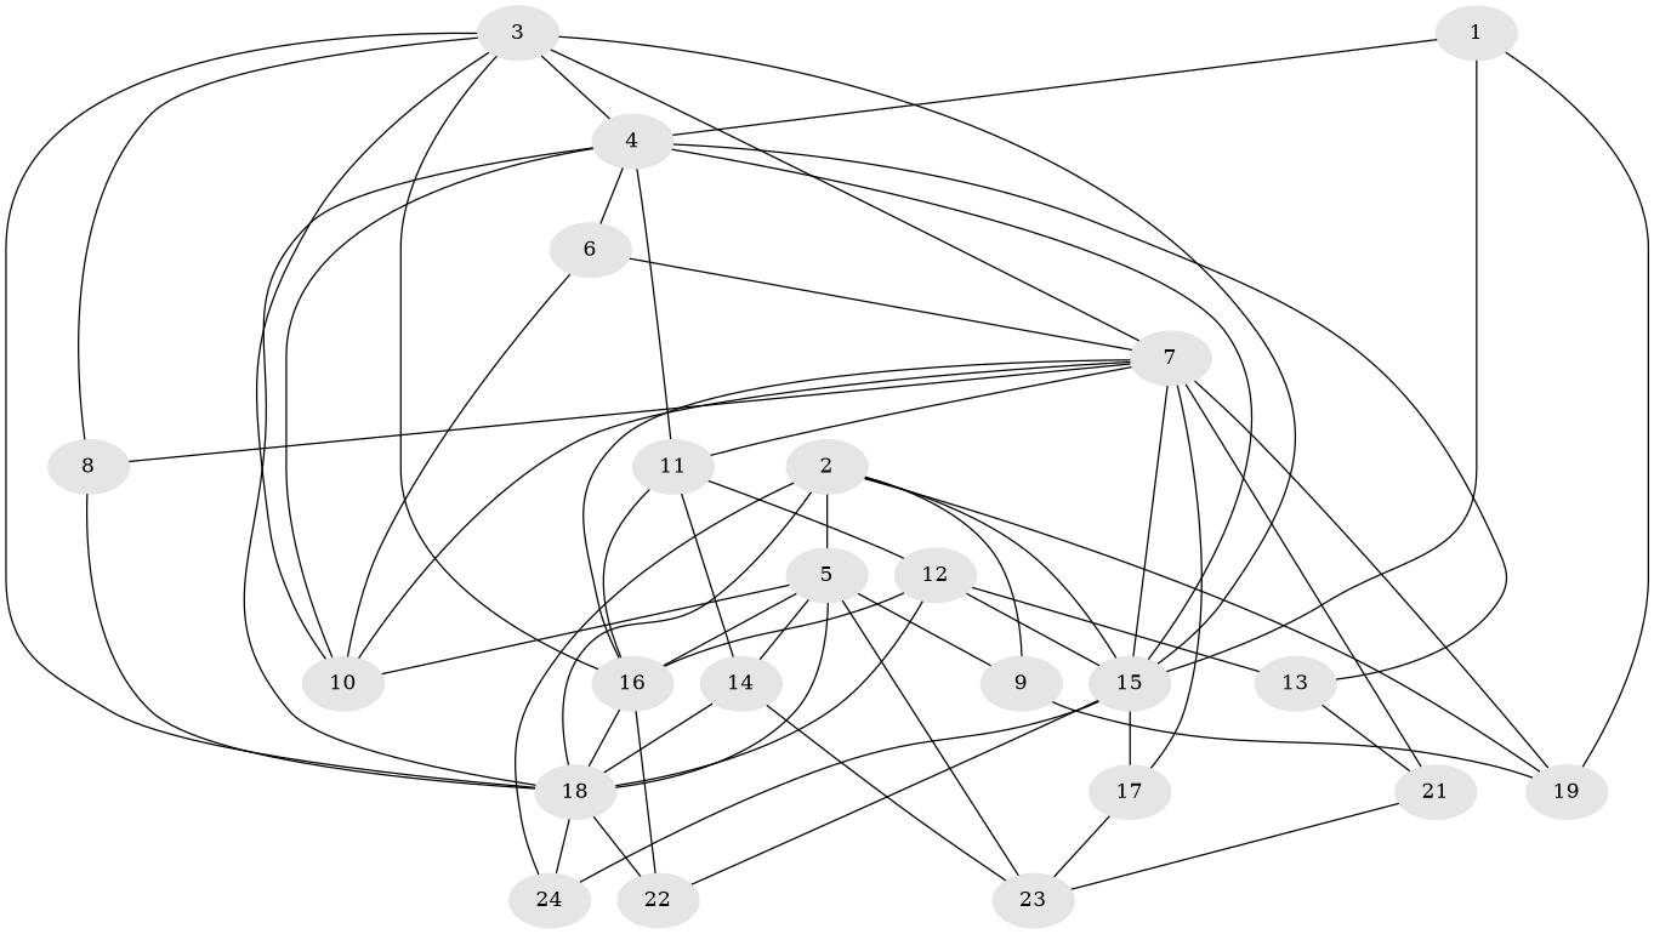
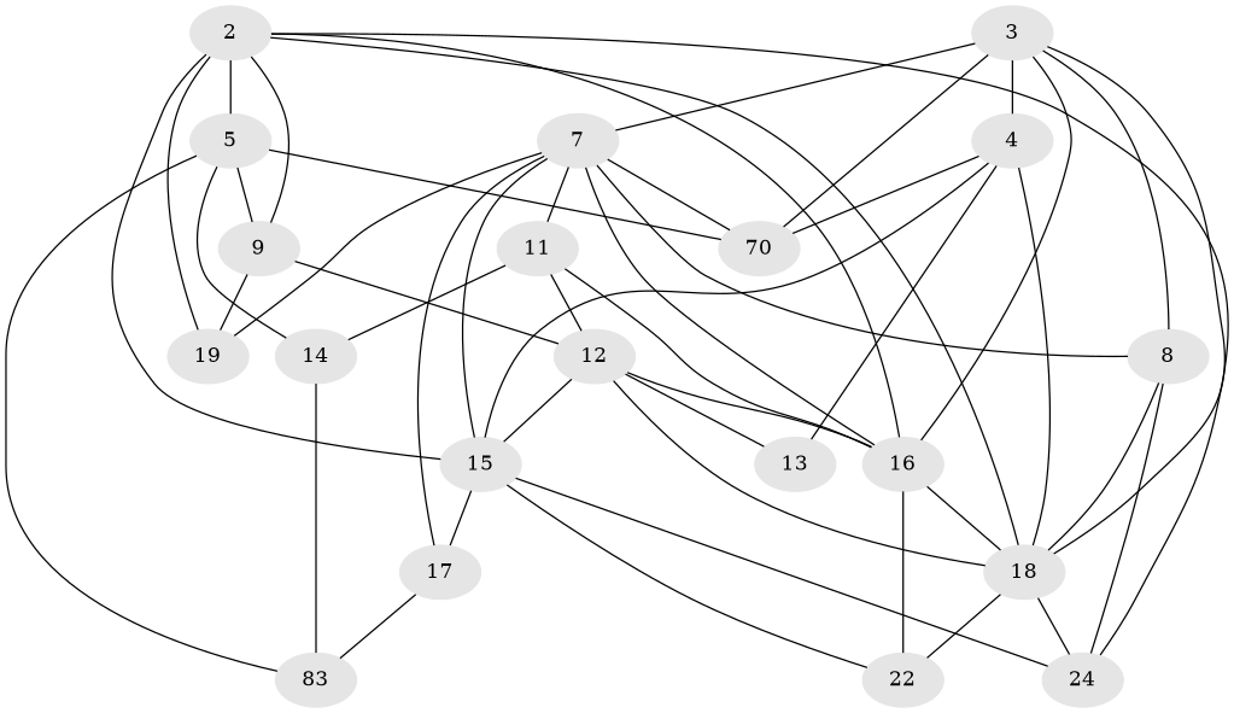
  graph {
    node [color=gray90 style=filled]
    edge [weight=1.0]
-   1
    4
    15
    19
    11
    18
-   10
-   6
+   10 [label=70]
    13
    24
    17
    22
    2
    5
    9
    16
    14
-   23
+   23 [label=83]
    12
    3
    7
    8
-   21
-   1 -- 4
-   1 -- 15 [weight=2.0]
-   1 -- 19
    4 -- 15
-   4 -- 11
    4 -- 18
    4 -- 10
-   4 -- 6
    4 -- 13 [weight=2.0]
    15 -- 24
    15 -- 17 [weight=2.0]
    15 -- 22
    11 -- 16
    11 -- 14
    11 -- 12
    18 -- 24
    18 -- 22
-   6 -- 10
-   6 -- 7
-   13 -- 21
    17 -- 23
    2 -- 15 [weight=2.0]
    2 -- 19
    2 -- 18 [weight=2.0]
    2 -- 24
    2 -- 5 [weight=3.0]
    2 -- 9
-   5 -- 16
-   5 -- 18
+   2 -- 16
    5 -- 10
    5 -- 9
    5 -- 14
    5 -- 23
    9 -- 19
+   9 -- 12 [weight=2.0]
    16 -- 18 [weight=2.0]
    16 -- 22 [weight=2.0]
-   14 -- 18
    14 -- 23
    12 -- 15
    12 -- 18
    12 -- 13
    12 -- 16
    3 -- 4 [weight=2.0]
-   3 -- 15
    3 -- 18
    3 -- 10
    3 -- 16
    3 -- 7
    3 -- 8
    7 -- 15
    7 -- 19
    7 -- 11
    7 -- 10
    7 -- 17
    7 -- 16
    7 -- 8
-   7 -- 21 [weight=3.0]
    8 -- 18
-   21 -- 23
+   8 -- 24
  }
